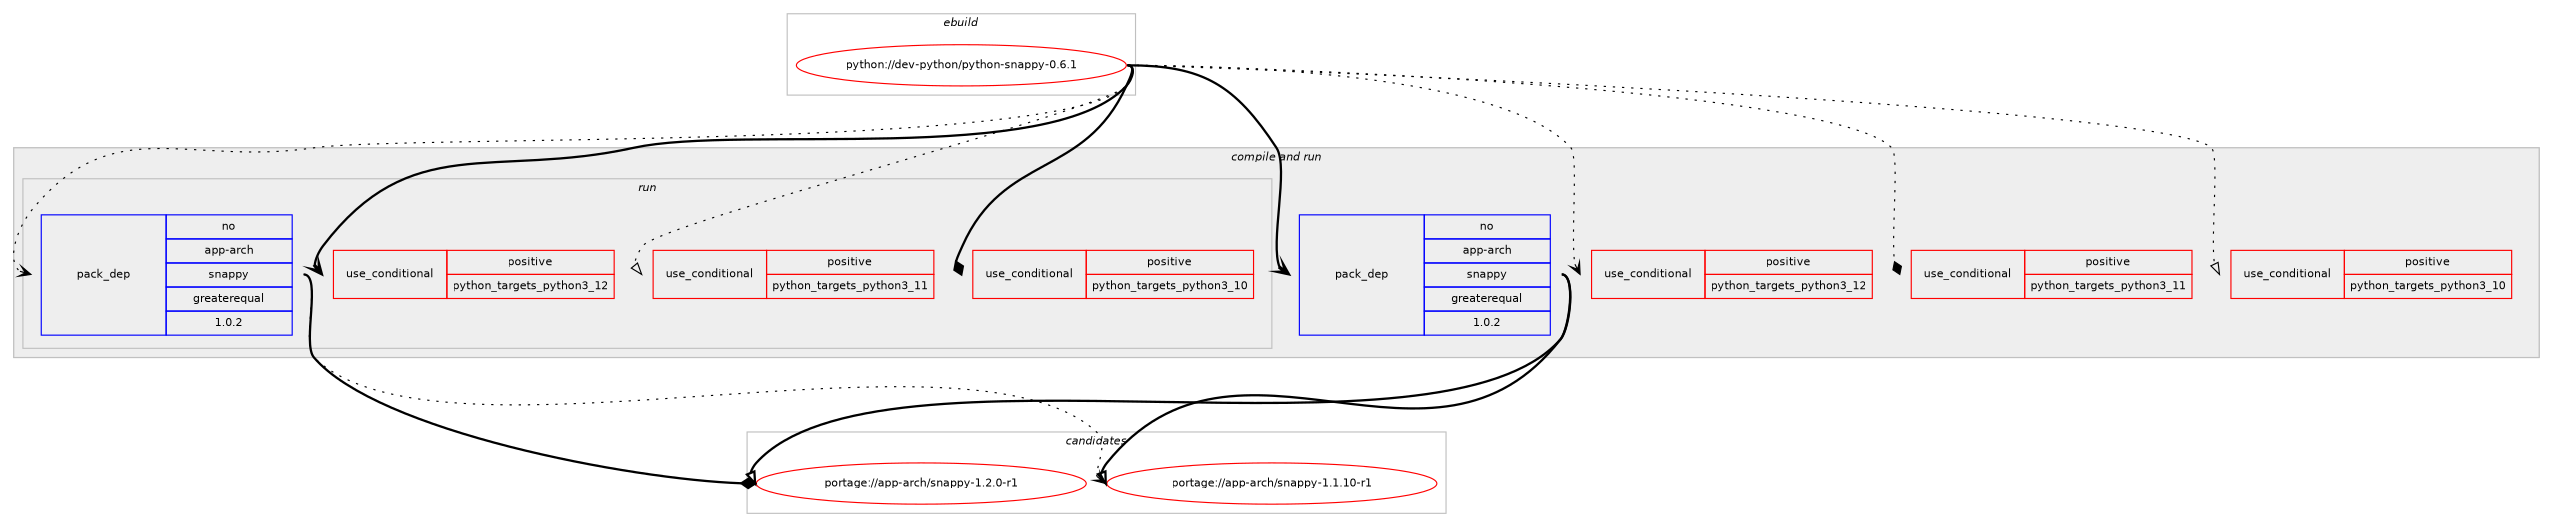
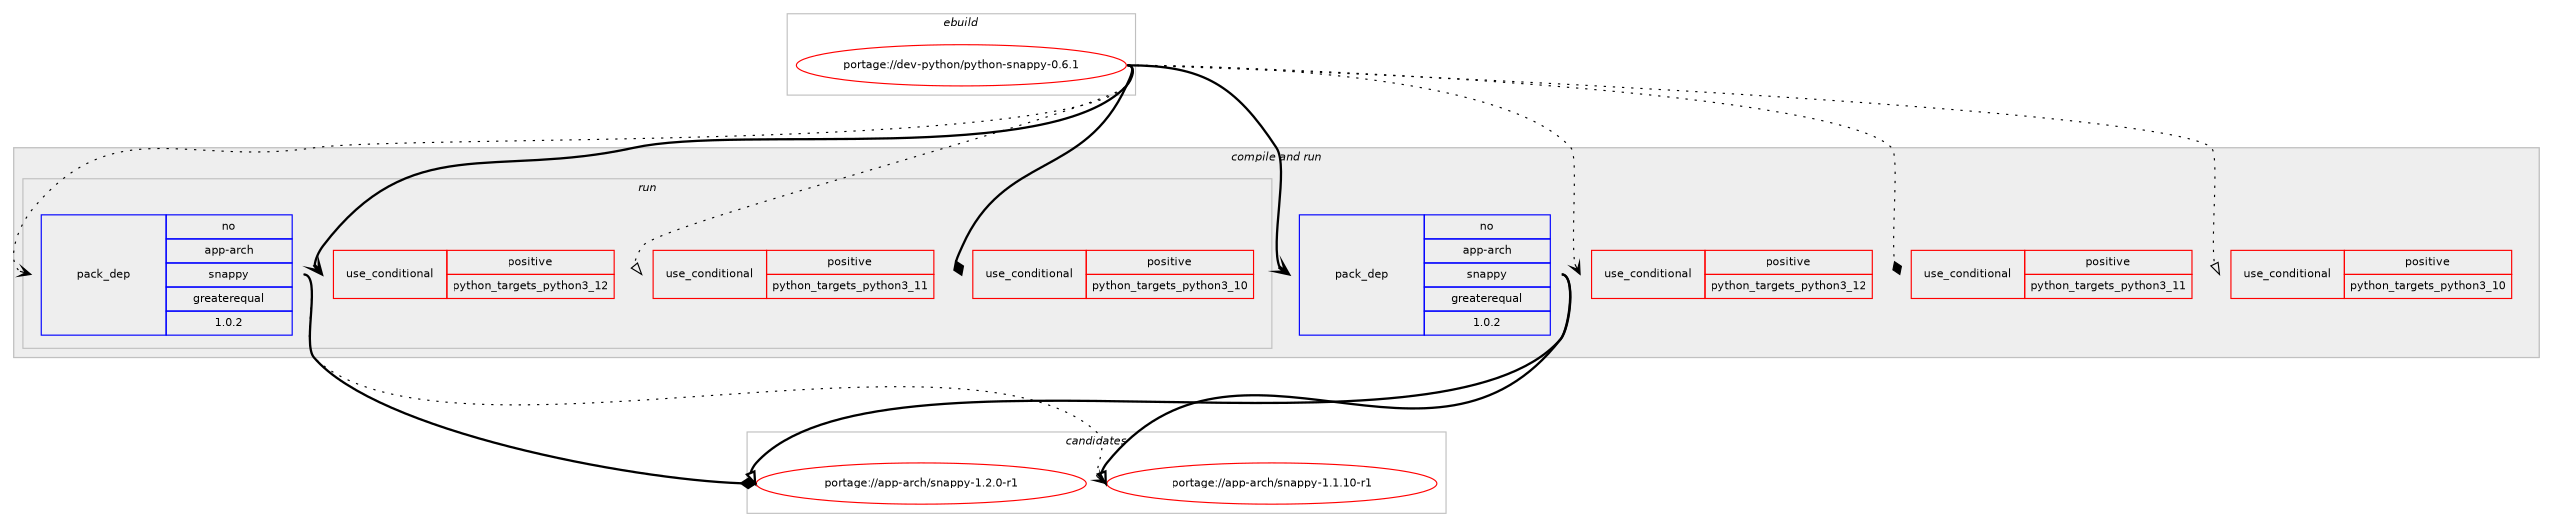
  digraph {
    compound=true
    concentrate=true
    fontname=Helvetica
    fontsize=10
    newrank=true
    rankdir=TB
    ranksep=1.5
    node [color=red fontname=Helvetica fontsize=10 shape=none]
    edge [arrowhead=vee headport=w style=dotted tailport=e weight=20]
-   n1 [label="python://dev-python/python-snappy-0.6.1" width=4 shape=""]
+   n1 [label="portage://dev-python/python-snappy-0.6.1" width=4 shape=""]
    n2 [label=<<TABLE BORDER="0" CELLBORDER="1" CELLSPACING="0" CELLPADDING="4"><TR><TD ROWSPAN="3" CELLPADDING="10">use_conditional</TD></TR><TR><TD>positive</TD></TR><TR><TD>python_targets_python3_10</TD></TR></TABLE>>]
    n3 [label=<<TABLE BORDER="0" CELLBORDER="1" CELLSPACING="0" CELLPADDING="4"><TR><TD ROWSPAN="3" CELLPADDING="10">use_conditional</TD></TR><TR><TD>positive</TD></TR><TR><TD>python_targets_python3_11</TD></TR></TABLE>>]
    n4 [label=<<TABLE BORDER="0" CELLBORDER="1" CELLSPACING="0" CELLPADDING="4"><TR><TD ROWSPAN="3" CELLPADDING="10">use_conditional</TD></TR><TR><TD>positive</TD></TR><TR><TD>python_targets_python3_12</TD></TR></TABLE>>]
    n5 [color=blue label=<<TABLE BORDER="0" CELLBORDER="1" CELLSPACING="0" CELLPADDING="4" WIDTH="220"><TR><TD ROWSPAN="6" CELLPADDING="30">pack_dep</TD></TR><TR><TD WIDTH="110">no</TD></TR><TR><TD>app-arch</TD></TR><TR><TD>snappy</TD></TR><TR><TD>greaterequal</TD></TR><TR><TD>1.0.2</TD></TR></TABLE>>]
    n6 [label=<<TABLE BORDER="0" CELLBORDER="1" CELLSPACING="0" CELLPADDING="4"><TR><TD ROWSPAN="3" CELLPADDING="10">use_conditional</TD></TR><TR><TD>positive</TD></TR><TR><TD>python_targets_python3_10</TD></TR></TABLE>>]
    n7 [label=<<TABLE BORDER="0" CELLBORDER="1" CELLSPACING="0" CELLPADDING="4"><TR><TD ROWSPAN="3" CELLPADDING="10">use_conditional</TD></TR><TR><TD>positive</TD></TR><TR><TD>python_targets_python3_11</TD></TR></TABLE>>]
    n8 [label=<<TABLE BORDER="0" CELLBORDER="1" CELLSPACING="0" CELLPADDING="4"><TR><TD ROWSPAN="3" CELLPADDING="10">use_conditional</TD></TR><TR><TD>positive</TD></TR><TR><TD>python_targets_python3_12</TD></TR></TABLE>>]
    n9 [color=blue label=<<TABLE BORDER="0" CELLBORDER="1" CELLSPACING="0" CELLPADDING="4" WIDTH="220"><TR><TD ROWSPAN="6" CELLPADDING="30">pack_dep</TD></TR><TR><TD WIDTH="110">no</TD></TR><TR><TD>app-arch</TD></TR><TR><TD>snappy</TD></TR><TR><TD>greaterequal</TD></TR><TR><TD>1.0.2</TD></TR></TABLE>>]
    n10 [label="portage://app-arch/snappy-1.1.10-r1" width=4 shape=""]
    n11 [label="portage://app-arch/snappy-1.2.0-r1" width=4 shape=""]
    subgraph cluster_1 {
      color=gray
      label=<<i>ebuild</i>>
      rank=same
      n1
    }
    subgraph cluster_2 {
      color=gray
      label=<<i>dependencies</i>>
      subgraph cluster_3 {
        color=gray
        fillcolor="#eeeeee"
        label=<<i>compile</i>>
        style=filled
        subgraph sub_4 {
          color=gray
          fillcolor="#eeeeee"
          label=<<i>compile</i>>
          style=filled
          n2
        }
        subgraph sub_5 {
          color=gray
          fillcolor="#eeeeee"
          label=<<i>compile</i>>
          style=filled
          n3
        }
        subgraph sub_6 {
          color=gray
          fillcolor="#eeeeee"
          label=<<i>compile</i>>
          style=filled
          n4
        }
        subgraph sub_7 {
          color=gray
          fillcolor="#eeeeee"
          label=<<i>compile</i>>
          style=filled
          n5
        }
      }
      subgraph cluster_8 {
        color=gray
        fillcolor="#eeeeee"
        label=<<i>compile and run</i>>
        style=filled
      }
      subgraph cluster_9 {
        color=gray
        fillcolor="#eeeeee"
        label=<<i>run</i>>
        style=filled
        subgraph sub_10 {
          color=gray
          fillcolor="#eeeeee"
          label=<<i>run</i>>
          style=filled
          n6
        }
        subgraph sub_11 {
          color=gray
          fillcolor="#eeeeee"
          label=<<i>run</i>>
          style=filled
          n7
        }
        subgraph sub_12 {
          color=gray
          fillcolor="#eeeeee"
          label=<<i>run</i>>
          style=filled
          n8
        }
        subgraph sub_13 {
          color=gray
          fillcolor="#eeeeee"
          label=<<i>run</i>>
          style=filled
          n9
        }
      }
    }
    subgraph cluster_14 {
      color=gray
      label=<<i>candidates</i>>
      rank=same
      subgraph sub_15 {
        color=black
        label=<<i>candidates</i>>
        nodesep=1
        rank=same
        n10
        n11
      }
      subgraph sub_16 {
        color=black
        label=<<i>candidates</i>>
        nodesep=1
        rank=same
        n10
        n11
      }
    }
    n1 -> n2 [arrowhead=onormal]
    n1 -> n3 [arrowhead=diamond]
    n1 -> n4
    n1 -> n5 [style=bold]
    n1 -> n6 [arrowhead=diamond style=bold]
    n1 -> n7 [arrowhead=onormal]
    n1 -> n8 [style=bold]
    n1 -> n9
    n5 -> n10 [arrowhead=onormal style=bold weight=100]
    n5 -> n11 [arrowhead=onormal style=bold weight=100]
    n9 -> n10 [weight=100]
    n9 -> n11 [arrowhead=diamond style=bold weight=100]
  }
